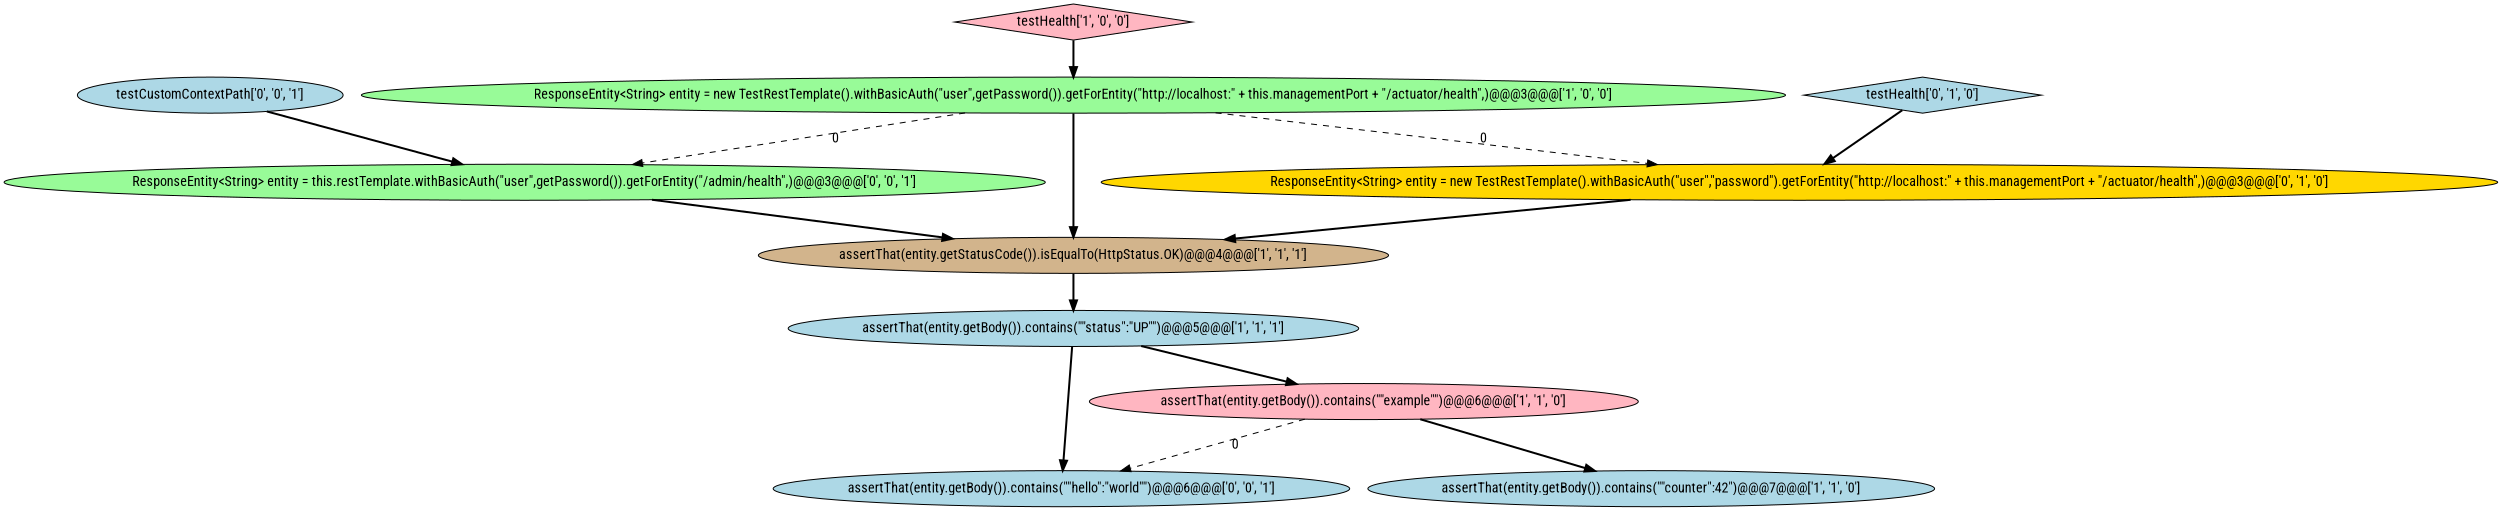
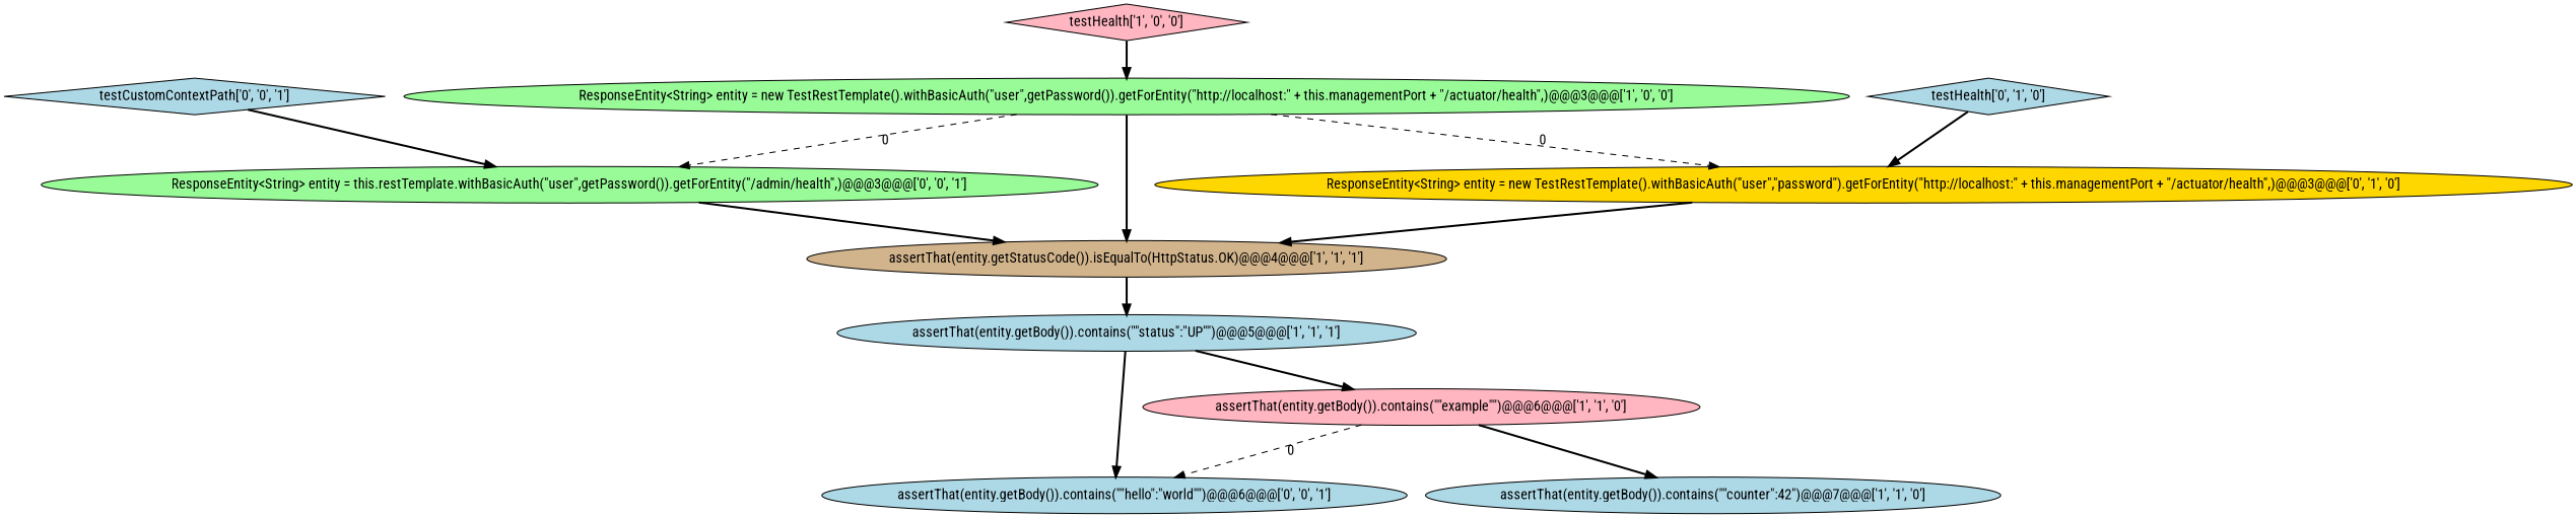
  digraph {
    fontname="Roboto Condensed"
    node [fillcolor=lightblue shape=ellipse style=filled fontname="Roboto Condensed"]
    edge [style=bold fontname="Roboto Condensed"]
    n1 [fillcolor=gold label="ResponseEntity<String> entity = new TestRestTemplate().withBasicAuth(\"user\",\"password\").getForEntity(\"http://localhost:\" + this.managementPort + \"/actuator/health\",)@@@3@@@['0', '1', '0']"]
    n2 [fillcolor=tan label="assertThat(entity.getStatusCode()).isEqualTo(HttpStatus.OK)@@@4@@@['1', '1', '1']"]
    n3 [fillcolor=palegreen label="ResponseEntity<String> entity = this.restTemplate.withBasicAuth(\"user\",getPassword()).getForEntity(\"/admin/health\",)@@@3@@@['0', '0', '1']"]
    n4 [label="testHealth['0', '1', '0']" shape=diamond]
    n5 [label="assertThat(entity.getBody()).contains(\"\"hello\":\"world\"\")@@@6@@@['0', '0', '1']"]
    n6 [label="assertThat(entity.getBody()).contains(\"\"counter\":42\")@@@7@@@['1', '1', '0']"]
    n7 [fillcolor=lightpink label="testHealth['1', '0', '0']" shape=diamond]
    n8 [fillcolor=palegreen label="ResponseEntity<String> entity = new TestRestTemplate().withBasicAuth(\"user\",getPassword()).getForEntity(\"http://localhost:\" + this.managementPort + \"/actuator/health\",)@@@3@@@['1', '0', '0']"]
    n9 [label="assertThat(entity.getBody()).contains(\"\"status\":\"UP\"\")@@@5@@@['1', '1', '1']"]
    n10 [fillcolor=lightpink label="assertThat(entity.getBody()).contains(\"\"example\"\")@@@6@@@['1', '1', '0']"]
-   n11 [label="testCustomContextPath['0', '0', '1']"]
+   n11 [label="testCustomContextPath['0', '0', '1']" shape=diamond]
    n1 -> n2
    n2 -> n9
    n3 -> n2
    n4 -> n1
    n7 -> n8
    n8 -> n1 [label=0 style=dashed]
    n8 -> n2
    n8 -> n3 [label=0 style=dashed]
    n9 -> n5
    n9 -> n10
    n10 -> n5 [label=0 style=dashed]
    n10 -> n6
    n11 -> n3
  }
